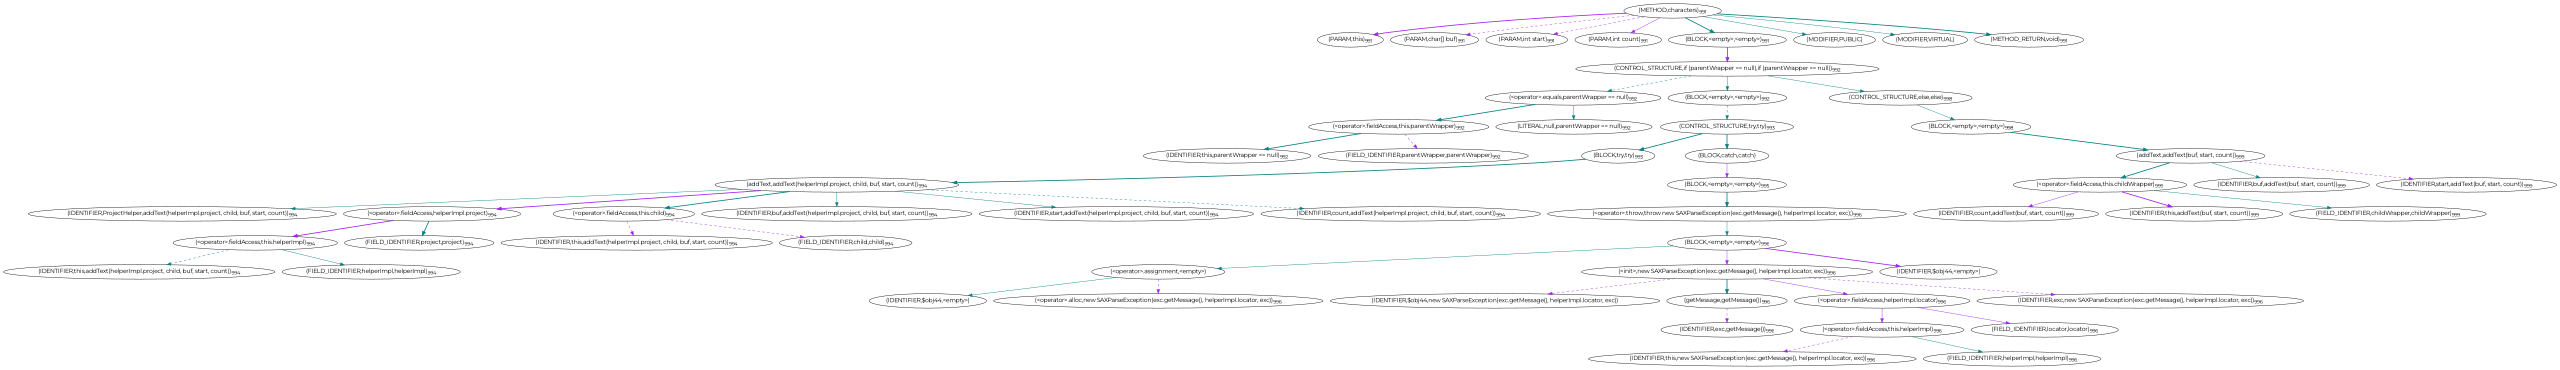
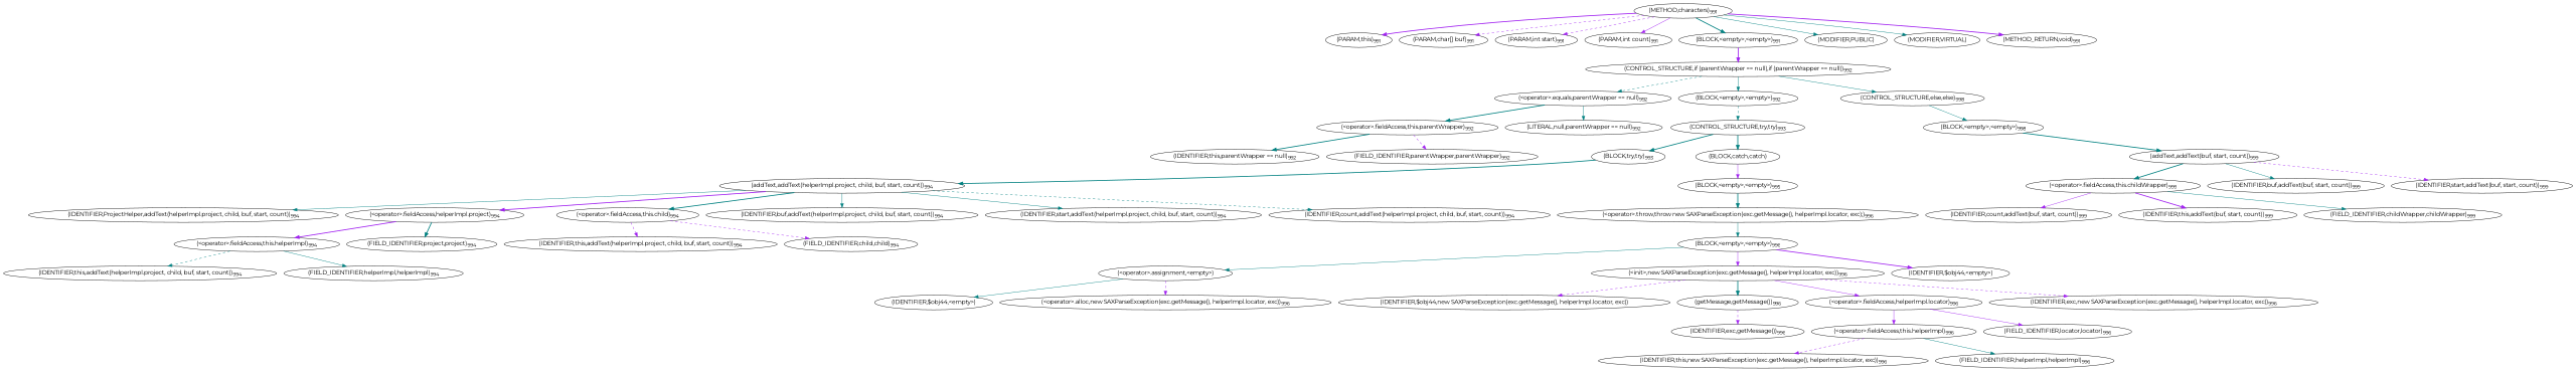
  digraph {
    fontname=Montserrat
    node [fontname=Montserrat]
    edge [color=teal fontname=Montserrat style=solid]
    n1 [label=<(METHOD,characters)<SUB>991</SUB>>]
    n2 [label=<(PARAM,this)<SUB>991</SUB>>]
    n3 [label=<(PARAM,char[] buf)<SUB>991</SUB>>]
    n4 [label=<(PARAM,int start)<SUB>991</SUB>>]
    n5 [label=<(PARAM,int count)<SUB>991</SUB>>]
    n6 [label=<(BLOCK,&lt;empty&gt;,&lt;empty&gt;)<SUB>991</SUB>>]
    n7 [label=<(MODIFIER,PUBLIC)>]
    n8 [label=<(MODIFIER,VIRTUAL)>]
    n9 [label=<(METHOD_RETURN,void)<SUB>991</SUB>>]
    n10 [label=<(CONTROL_STRUCTURE,if (parentWrapper == null),if (parentWrapper == null))<SUB>992</SUB>>]
    n11 [label=<(&lt;operator&gt;.equals,parentWrapper == null)<SUB>992</SUB>>]
    n12 [label=<(BLOCK,&lt;empty&gt;,&lt;empty&gt;)<SUB>992</SUB>>]
    n13 [label=<(CONTROL_STRUCTURE,else,else)<SUB>998</SUB>>]
    n14 [label=<(&lt;operator&gt;.fieldAccess,this.parentWrapper)<SUB>992</SUB>>]
    n15 [label=<(LITERAL,null,parentWrapper == null)<SUB>992</SUB>>]
    n16 [label=<(CONTROL_STRUCTURE,try,try)<SUB>993</SUB>>]
    n17 [label=<(BLOCK,&lt;empty&gt;,&lt;empty&gt;)<SUB>998</SUB>>]
    n18 [label=<(IDENTIFIER,this,parentWrapper == null)<SUB>992</SUB>>]
    n19 [label=<(FIELD_IDENTIFIER,parentWrapper,parentWrapper)<SUB>992</SUB>>]
    n20 [label=<(BLOCK,try,try)<SUB>993</SUB>>]
    n21 [label=<(BLOCK,catch,catch)>]
    n22 [label=<(addText,addText(helperImpl.project, child, buf, start, count))<SUB>994</SUB>>]
    n23 [label=<(BLOCK,&lt;empty&gt;,&lt;empty&gt;)<SUB>995</SUB>>]
    n24 [label=<(IDENTIFIER,ProjectHelper,addText(helperImpl.project, child, buf, start, count))<SUB>994</SUB>>]
    n25 [label=<(&lt;operator&gt;.fieldAccess,helperImpl.project)<SUB>994</SUB>>]
    n26 [label=<(&lt;operator&gt;.fieldAccess,this.child)<SUB>994</SUB>>]
    n27 [label=<(IDENTIFIER,buf,addText(helperImpl.project, child, buf, start, count))<SUB>994</SUB>>]
    n28 [label=<(IDENTIFIER,start,addText(helperImpl.project, child, buf, start, count))<SUB>994</SUB>>]
    n29 [label=<(IDENTIFIER,count,addText(helperImpl.project, child, buf, start, count))<SUB>994</SUB>>]
    n30 [label=<(&lt;operator&gt;.fieldAccess,this.helperImpl)<SUB>994</SUB>>]
    n31 [label=<(FIELD_IDENTIFIER,project,project)<SUB>994</SUB>>]
    n32 [label=<(IDENTIFIER,this,addText(helperImpl.project, child, buf, start, count))<SUB>994</SUB>>]
    n33 [label=<(FIELD_IDENTIFIER,child,child)<SUB>994</SUB>>]
    n34 [label=<(IDENTIFIER,this,addText(helperImpl.project, child, buf, start, count))<SUB>994</SUB>>]
    n35 [label=<(FIELD_IDENTIFIER,helperImpl,helperImpl)<SUB>994</SUB>>]
    n36 [label=<(&lt;operator&gt;.throw,throw new SAXParseException(exc.getMessage(), helperImpl.locator, exc);)<SUB>996</SUB>>]
    n37 [label=<(BLOCK,&lt;empty&gt;,&lt;empty&gt;)<SUB>996</SUB>>]
    n38 [label=<(&lt;operator&gt;.assignment,&lt;empty&gt;)>]
    n39 [label=<(&lt;init&gt;,new SAXParseException(exc.getMessage(), helperImpl.locator, exc))<SUB>996</SUB>>]
    n40 [label=<(IDENTIFIER,$obj44,&lt;empty&gt;)>]
    n41 [label=<(IDENTIFIER,$obj44,&lt;empty&gt;)>]
    n42 [label=<(&lt;operator&gt;.alloc,new SAXParseException(exc.getMessage(), helperImpl.locator, exc))<SUB>996</SUB>>]
    n43 [label=<(IDENTIFIER,$obj44,new SAXParseException(exc.getMessage(), helperImpl.locator, exc))>]
    n44 [label=<(getMessage,getMessage())<SUB>996</SUB>>]
    n45 [label=<(&lt;operator&gt;.fieldAccess,helperImpl.locator)<SUB>996</SUB>>]
    n46 [label=<(IDENTIFIER,exc,new SAXParseException(exc.getMessage(), helperImpl.locator, exc))<SUB>996</SUB>>]
    n47 [label=<(IDENTIFIER,exc,getMessage())<SUB>996</SUB>>]
    n48 [label=<(&lt;operator&gt;.fieldAccess,this.helperImpl)<SUB>996</SUB>>]
    n49 [label=<(FIELD_IDENTIFIER,locator,locator)<SUB>996</SUB>>]
    n50 [label=<(IDENTIFIER,this,new SAXParseException(exc.getMessage(), helperImpl.locator, exc))<SUB>996</SUB>>]
    n51 [label=<(FIELD_IDENTIFIER,helperImpl,helperImpl)<SUB>996</SUB>>]
    n52 [label=<(addText,addText(buf, start, count))<SUB>999</SUB>>]
    n53 [label=<(&lt;operator&gt;.fieldAccess,this.childWrapper)<SUB>999</SUB>>]
    n54 [label=<(IDENTIFIER,buf,addText(buf, start, count))<SUB>999</SUB>>]
    n55 [label=<(IDENTIFIER,start,addText(buf, start, count))<SUB>999</SUB>>]
    n56 [label=<(IDENTIFIER,count,addText(buf, start, count))<SUB>999</SUB>>]
    n57 [label=<(IDENTIFIER,this,addText(buf, start, count))<SUB>999</SUB>>]
    n58 [label=<(FIELD_IDENTIFIER,childWrapper,childWrapper)<SUB>999</SUB>>]
    n1 -> n2 [color=purple style=bold]
    n1 -> n3 [color=purple style=dashed]
    n1 -> n4 [color=purple style=dashed]
    n1 -> n5 [color=purple]
    n1 -> n6 [style=bold]
    n1 -> n7
    n1 -> n8
-   n1 -> n9 [style=bold]
+   n1 -> n9 [color=purple style=bold]
    n6 -> n10 [color=purple style=bold]
    n10 -> n11 [style=dashed]
    n10 -> n12
    n10 -> n13
    n11 -> n14 [style=bold]
    n11 -> n15
    n12 -> n16 [style=dashed]
    n13 -> n17
    n14 -> n18 [style=bold]
    n14 -> n19 [color=purple style=dashed]
    n16 -> n20 [style=bold]
    n16 -> n21 [style=bold]
    n17 -> n52 [style=bold]
    n20 -> n22 [style=bold]
    n21 -> n23 [color=purple]
    n22 -> n24
    n22 -> n25 [color=purple style=bold]
    n22 -> n26 [style=bold]
    n22 -> n27
    n22 -> n28
    n22 -> n29 [style=dashed]
    n23 -> n36 [style=bold]
    n25 -> n30 [color=purple style=bold]
    n25 -> n31 [style=bold]
    n26 -> n32 [color=purple style=dashed]
    n26 -> n33 [color=purple style=dashed]
    n30 -> n34 [style=dashed]
    n30 -> n35
    n36 -> n37
    n37 -> n38
    n37 -> n39 [color=purple]
    n37 -> n40 [color=purple style=bold]
    n38 -> n41
    n38 -> n42 [color=purple style=dashed]
    n39 -> n43 [color=purple style=dashed]
    n39 -> n44 [style=bold]
    n39 -> n45 [color=purple]
    n39 -> n46 [color=purple style=dashed]
    n44 -> n47 [color=purple style=dashed]
    n45 -> n48 [color=purple]
    n45 -> n49 [color=purple]
    n48 -> n50 [color=purple style=dashed]
    n48 -> n51
    n52 -> n53 [style=bold]
    n52 -> n54
    n52 -> n55 [color=purple style=dashed]
    n53 -> n56 [color=purple]
    n53 -> n57 [color=purple style=bold]
    n53 -> n58
  }
